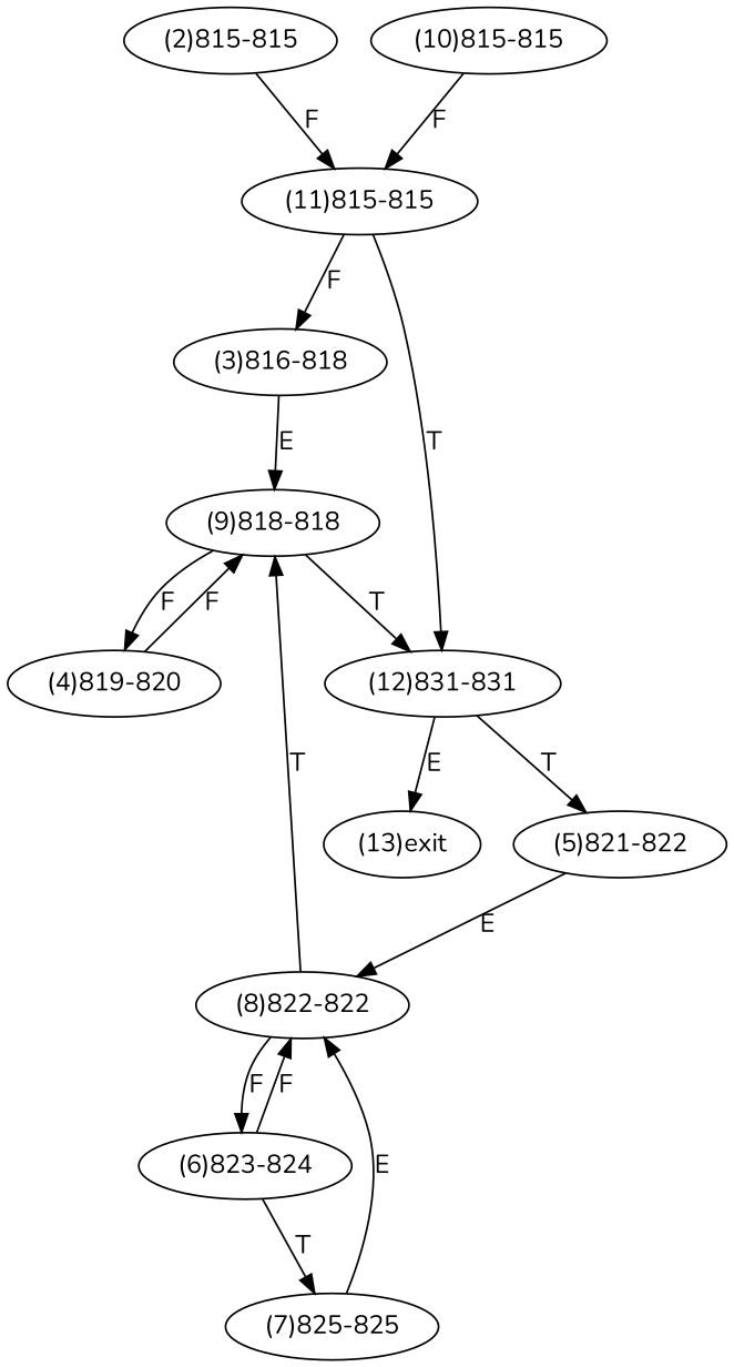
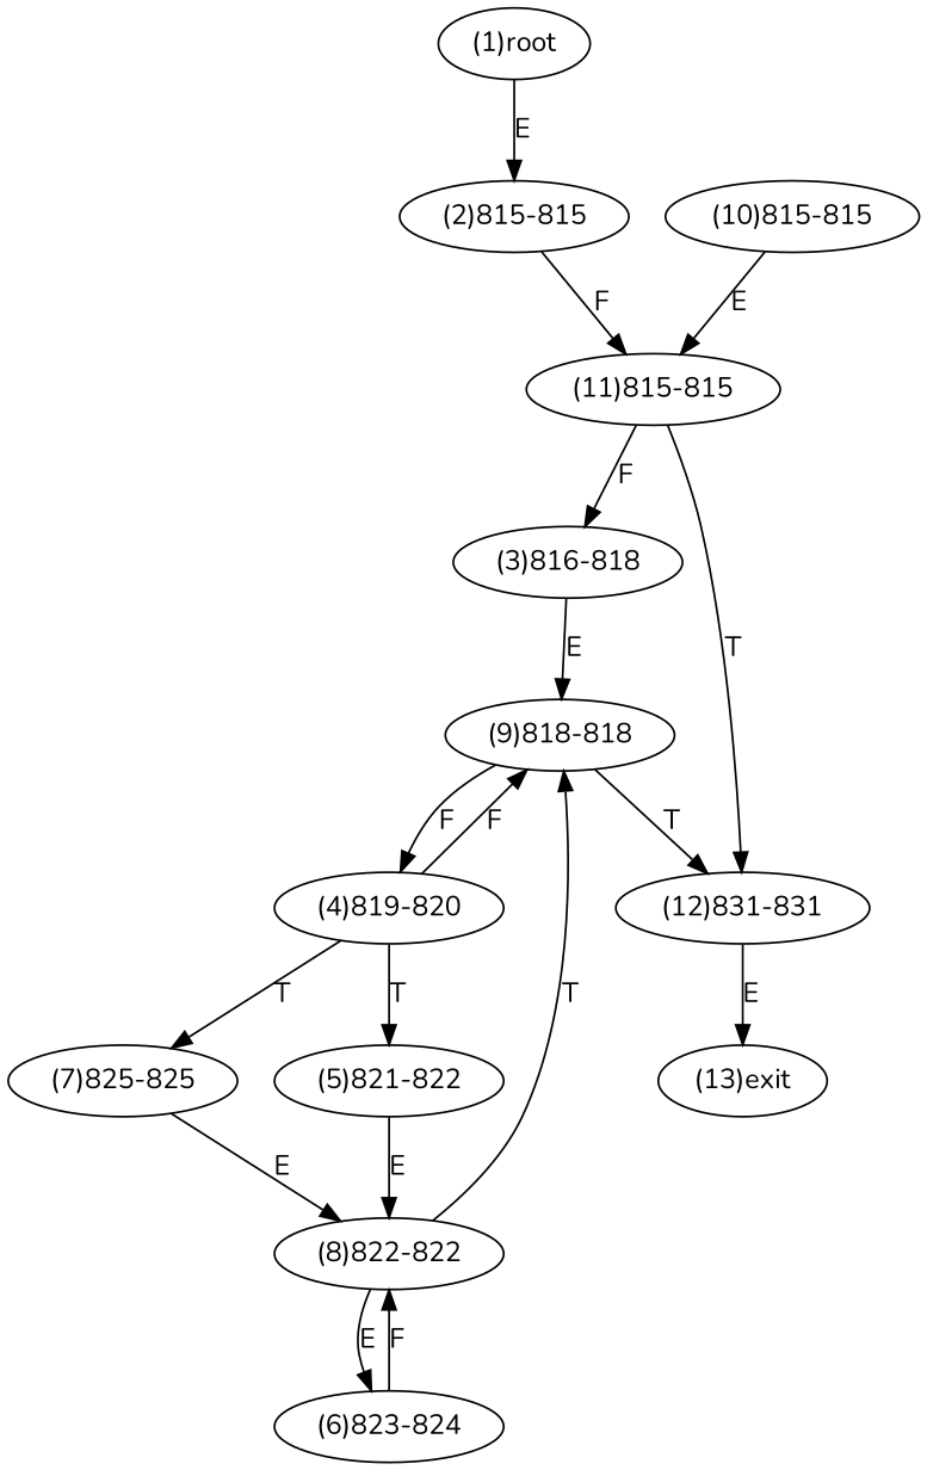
  digraph {
    fontname=Nunito
    node [fontname=Nunito]
    edge [fontname=Nunito]
+   n1 [label="(1)root"]
    n2 [label="(2)815-815"]
    n3 [label="(11)815-815"]
    n4 [label="(3)816-818"]
    n5 [label="(12)831-831"]
    n6 [label="(9)818-818"]
    n7 [label="(4)819-820"]
    n8 [label="(5)821-822"]
    n9 [label="(8)822-822"]
    n10 [label="(6)823-824"]
    n11 [label="(7)825-825"]
    n12 [label="(10)815-815"]
    n13 [label="(13)exit"]
+   n1 -> n2 [label=E]
    n2 -> n3 [label=F]
    n3 -> n4 [label=F]
    n3 -> n5 [label=T]
    n4 -> n6 [label=E]
    n5 -> n13 [label=E]
    n6 -> n5 [label=T]
    n6 -> n7 [label=F]
    n7 -> n6 [label=F]
-   n5 -> n8 [label=T]
+   n7 -> n8 [label=T]
    n8 -> n9 [label=E]
    n9 -> n6 [label=T]
-   n9 -> n10 [label=F]
+   n9 -> n10 [label=E]
    n10 -> n9 [label=F]
-   n10 -> n11 [label=T]
+   n7 -> n11 [label=T]
    n11 -> n9 [label=E]
-   n12 -> n3 [label=F]
+   n12 -> n3 [label=E]
  }
